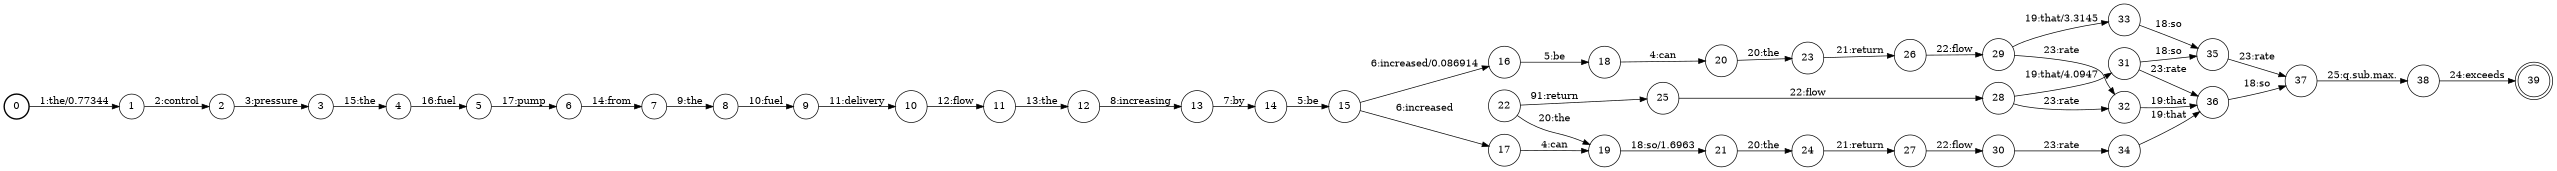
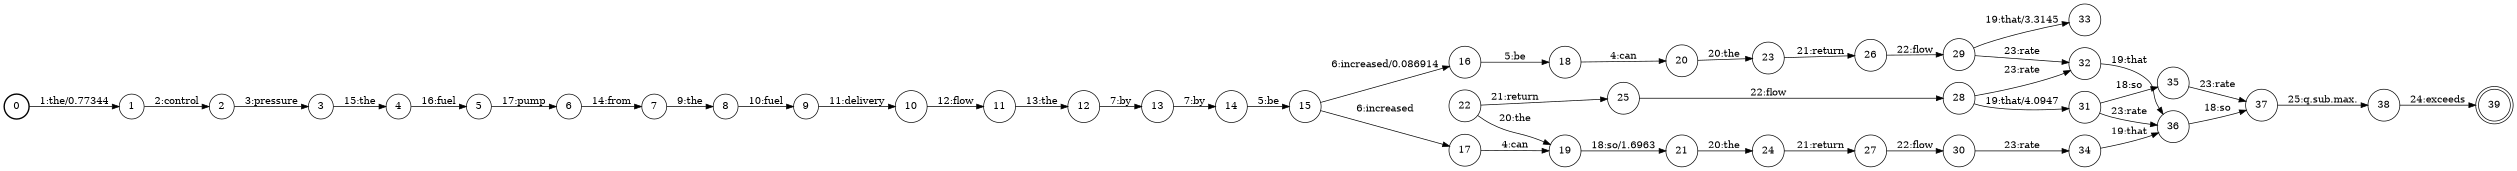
  digraph {
    nodesep=0.25
    rankdir=LR
    ranksep=0.4
    node [fontsize=14 shape=circle style=solid]
    edge [fontsize=14]
    n1 [label=0 style=bold]
    n2 [label=1]
    n3 [label=2]
    n4 [label=3]
    n5 [label=4]
    n6 [label=5]
    n7 [label=6]
    n8 [label=7]
    n9 [label=8]
    n10 [label=9]
    n11 [label=10]
    n12 [label=11]
    n13 [label=12]
    n14 [label=13]
    n15 [label=14]
    n16 [label=15]
    n17 [label=16]
    n18 [label=17]
    n19 [label=18]
    n20 [label=19]
    n21 [label=20]
    n22 [label=21]
    n23 [label=23]
    n24 [label=22]
    n25 [label=25]
    n26 [label=24]
    n27 [label=26]
    n28 [label=28]
    n29 [label=27]
    n30 [label=29]
    n31 [label=30]
    n32 [label=32]
    n33 [label=31]
    n34 [label=33]
    n35 [label=34]
    n36 [label=36]
    n37 [label=35]
    n38 [label=37]
    n39 [label=38]
    n40 [label=39 shape=doublecircle]
    n1 -> n2 [label="1:the/0.77344"]
    n2 -> n3 [label="2:control"]
    n3 -> n4 [label="3:pressure"]
    n4 -> n5 [label="15:the"]
    n5 -> n6 [label="16:fuel"]
    n6 -> n7 [label="17:pump"]
    n7 -> n8 [label="14:from"]
    n8 -> n9 [label="9:the"]
    n9 -> n10 [label="10:fuel"]
    n10 -> n11 [label="11:delivery"]
    n11 -> n12 [label="12:flow"]
    n12 -> n13 [label="13:the"]
-   n13 -> n14 [label="8:increasing"]
+   n13 -> n14 [label="7:by"]
    n14 -> n15 [label="7:by"]
    n15 -> n16 [label="5:be"]
    n16 -> n17 [label="6:increased/0.086914"]
    n16 -> n18 [label="6:increased"]
    n17 -> n19 [label="5:be"]
    n18 -> n20 [label="4:can"]
    n19 -> n21 [label="4:can"]
    n20 -> n22 [label="18:so/1.6963"]
    n21 -> n23 [label="20:the"]
    n22 -> n26 [label="20:the"]
    n23 -> n27 [label="21:return"]
    n24 -> n20 [label="20:the"]
-   n24 -> n25 [label="91:return"]
+   n24 -> n25 [label="21:return"]
    n25 -> n28 [label="22:flow"]
    n26 -> n29 [label="21:return"]
    n27 -> n30 [label="22:flow"]
    n28 -> n32 [label="23:rate"]
    n28 -> n33 [label="19:that/4.0947"]
    n29 -> n31 [label="22:flow"]
    n30 -> n32 [label="23:rate"]
    n30 -> n34 [label="19:that/3.3145"]
    n31 -> n35 [label="23:rate"]
    n32 -> n36 [label="19:that"]
    n33 -> n36 [label="23:rate"]
    n33 -> n37 [label="18:so"]
-   n34 -> n37 [label="18:so"]
    n35 -> n36 [label="19:that"]
    n36 -> n38 [label="18:so"]
    n37 -> n38 [label="23:rate"]
    n38 -> n39 [label="25:q.sub.max."]
    n39 -> n40 [label="24:exceeds"]
  }
